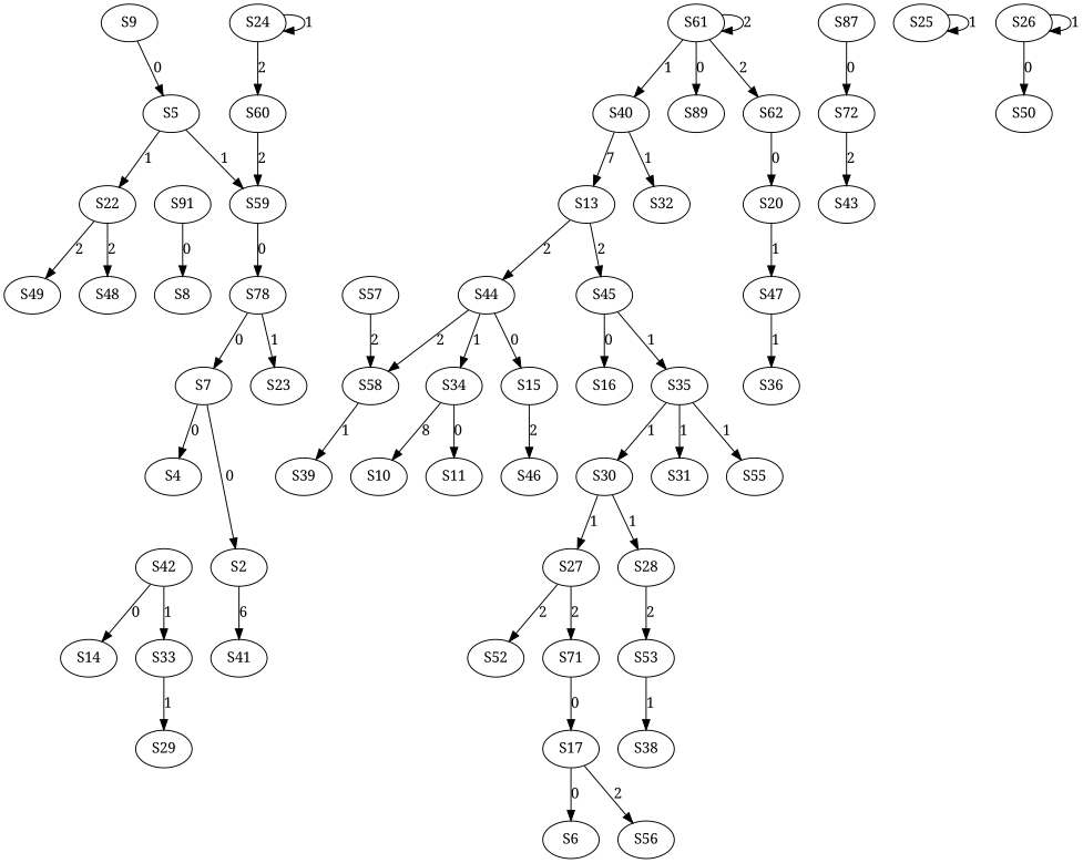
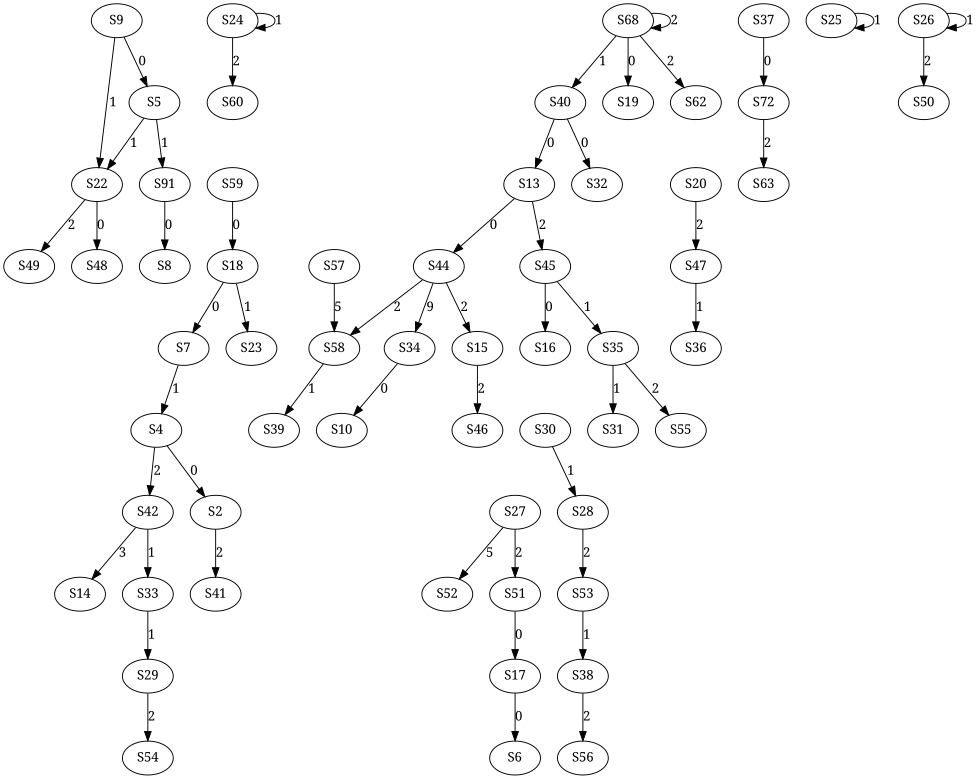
  strict digraph {
    fontname="Noto Serif"
    node [fontname="Noto Serif"]
    edge [fontname="Noto Serif"]
    S4
    S2
    S42
    S41
    S14
    S33
    n7 [label=S91]
    S5
    S22
    S8
    S48
    S49
    S7
    S9
    S17
    S6
-   S18 [label=S78]
+   S18
    S23
    S29
+   S54
    S34
    S10
-   S11
    n24 [label=S72]
-   S37 [label=S87]
-   S43
+   S37
+   S43 [label=S63]
    S40
    S13
    S32
    S44
    S45
    S15
    S58
    S16
    S35
    S46
    S57
    S30
    S31
    S55
    S59
-   S61
-   S19 [label=S89]
+   S61 [label=S68]
+   S19
    S62
    S20
    S60
    S47
    S36
    S24
    S25
    S26
    S50
    S27
    S28
    S52
-   S51 [label=S71]
+   S51
    S53
    S38
    S56
    S39
-   S7 -> S2 [label=0]
-   S2 -> S41 [label=6]
-   S42 -> S14 [label=0]
+   S4 -> S2 [label=0]
+   S4 -> S42 [label=2]
+   S2 -> S41 [label=2]
+   S42 -> S14 [label=3]
    S42 -> S33 [label=1]
    S33 -> S29 [label=1]
    n7 -> S8 [label=0]
-   S5 -> S59 [label=1]
+   S5 -> n7 [label=1]
    S5 -> S22 [label=1]
-   S22 -> S48 [label=2]
+   S22 -> S48 [label=0]
    S22 -> S49 [label=2]
-   S7 -> S4 [label=0]
+   S7 -> S4 [label=1]
    S9 -> S5 [label=0]
+   S9 -> S22 [label=1]
    S17 -> S6 [label=0]
    S18 -> S7 [label=0]
    S18 -> S23 [label=1]
-   S34 -> S10 [label=8]
-   S34 -> S11 [label=0]
+   S29 -> S54 [label=2]
+   S34 -> S10 [label=0]
    n24 -> S43 [label=2]
    S37 -> n24 [label=0]
-   S40 -> S13 [label=7]
-   S40 -> S32 [label=1]
-   S13 -> S44 [label=2]
+   S40 -> S13 [label=0]
+   S40 -> S32 [label=0]
+   S13 -> S44 [label=0]
    S13 -> S45 [label=2]
-   S44 -> S34 [label=1]
-   S44 -> S15 [label=0]
+   S44 -> S34 [label=9]
+   S44 -> S15 [label=2]
    S44 -> S58 [label=2]
    S45 -> S16 [label=0]
    S45 -> S35 [label=1]
    S15 -> S46 [label=2]
    S58 -> S39 [label=1]
-   S35 -> S30 [label=1]
    S35 -> S31 [label=1]
-   S35 -> S55 [label=1]
-   S57 -> S58 [label=2]
-   S30 -> S27 [label=1]
+   S35 -> S55 [label=2]
+   S57 -> S58 [label=5]
    S30 -> S28 [label=1]
    S59 -> S18 [label=0]
    S61 -> S40 [label=1]
    S61 -> S61 [label=2]
    S61 -> S19 [label=0]
    S61 -> S62 [label=2]
-   S62 -> S20 [label=0]
-   S20 -> S47 [label=1]
-   S60 -> S59 [label=2]
+   S20 -> S47 [label=2]
    S47 -> S36 [label=1]
    S24 -> S60 [label=2]
    S24 -> S24 [label=1]
    S25 -> S25 [label=1]
    S26 -> S26 [label=1]
-   S26 -> S50 [label=0]
-   S27 -> S52 [label=2]
+   S26 -> S50 [label=2]
+   S27 -> S52 [label=5]
    S27 -> S51 [label=2]
    S28 -> S53 [label=2]
    S51 -> S17 [label=0]
    S53 -> S38 [label=1]
-   S17 -> S56 [label=2]
+   S38 -> S56 [label=2]
  }
